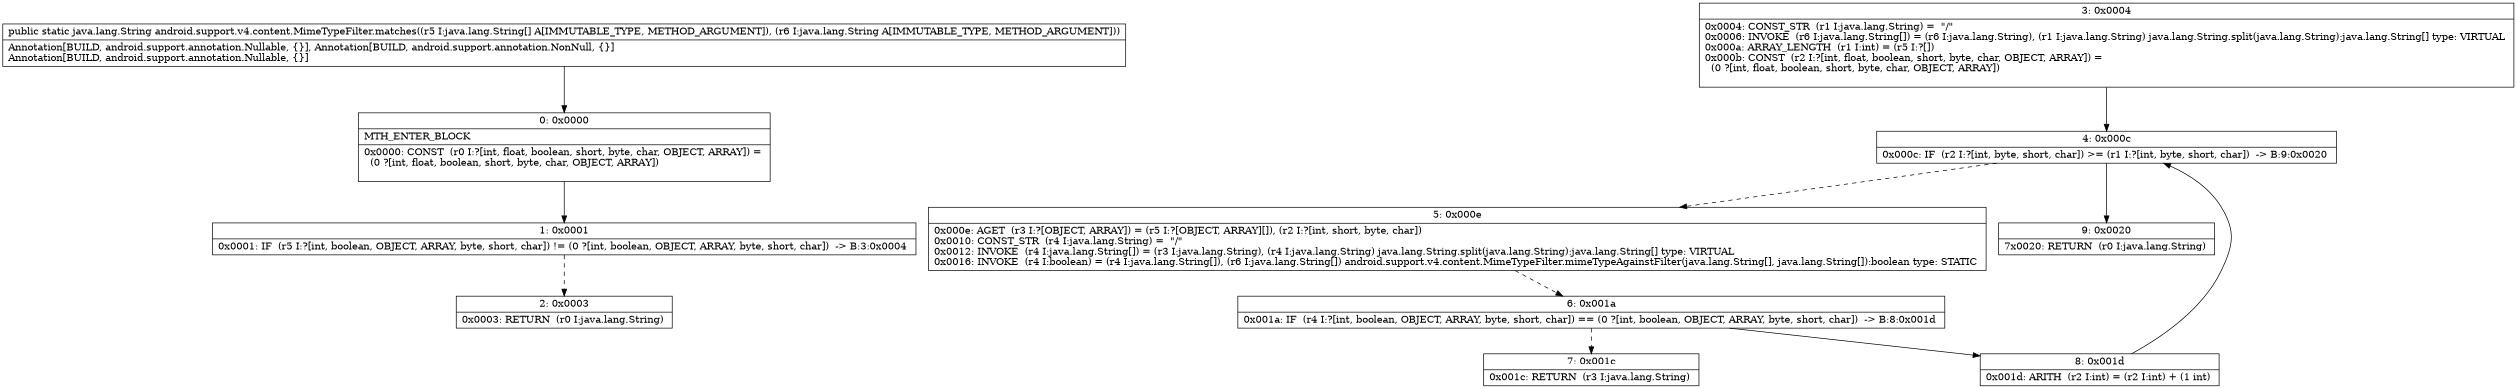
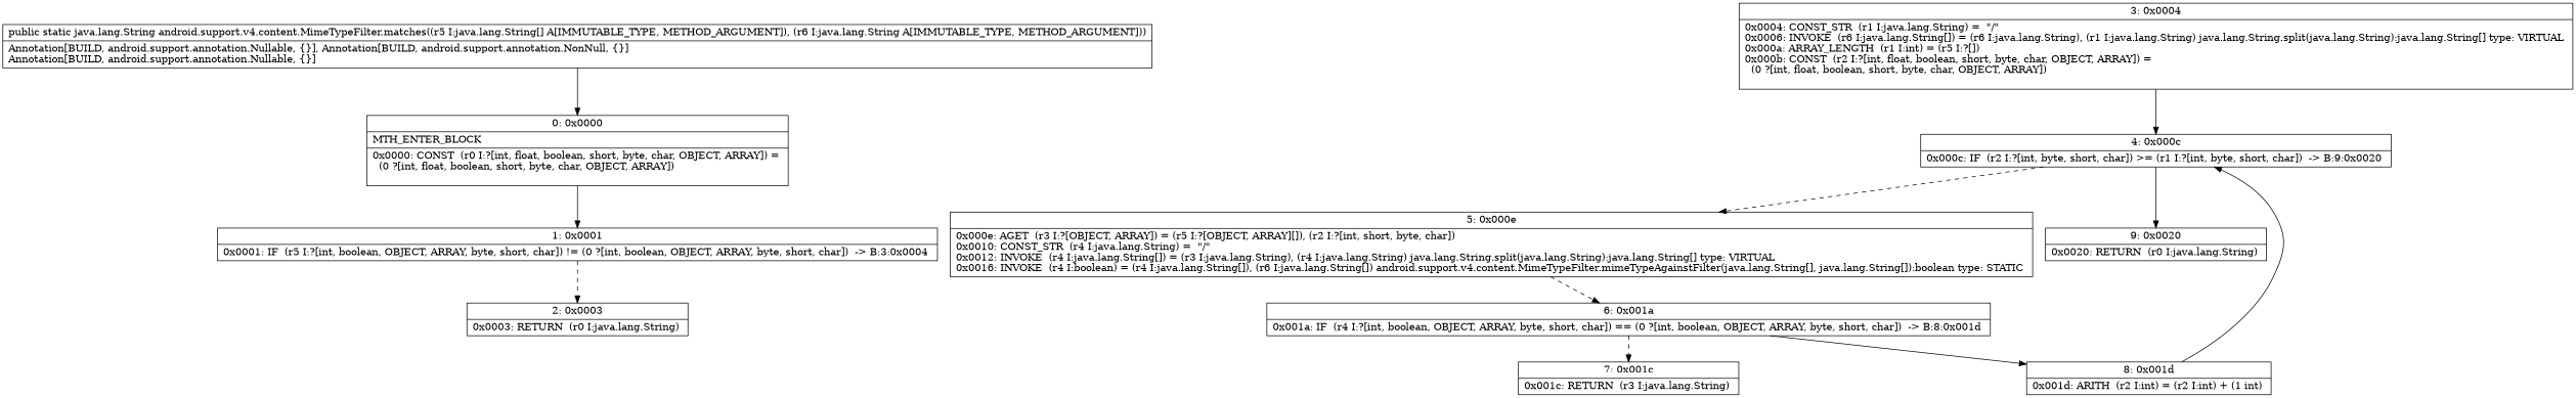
  digraph {
    node [shape=record]
    n1 [label="{0\:\ 0x0000|MTH_ENTER_BLOCK\l|0x0000: CONST  (r0 I:?[int, float, boolean, short, byte, char, OBJECT, ARRAY]) = \l  (0 ?[int, float, boolean, short, byte, char, OBJECT, ARRAY])\l \l}"]
    n2 [label="{1\:\ 0x0001|0x0001: IF  (r5 I:?[int, boolean, OBJECT, ARRAY, byte, short, char]) != (0 ?[int, boolean, OBJECT, ARRAY, byte, short, char])  \-\> B:3:0x0004 \l}"]
    n3 [label="{2\:\ 0x0003|0x0003: RETURN  (r0 I:java.lang.String) \l}"]
    n4 [label="{3\:\ 0x0004|0x0004: CONST_STR  (r1 I:java.lang.String) =  \"\/\" \l0x0006: INVOKE  (r6 I:java.lang.String[]) = (r6 I:java.lang.String), (r1 I:java.lang.String) java.lang.String.split(java.lang.String):java.lang.String[] type: VIRTUAL \l0x000a: ARRAY_LENGTH  (r1 I:int) = (r5 I:?[]) \l0x000b: CONST  (r2 I:?[int, float, boolean, short, byte, char, OBJECT, ARRAY]) = \l  (0 ?[int, float, boolean, short, byte, char, OBJECT, ARRAY])\l \l}"]
    n5 [label="{4\:\ 0x000c|0x000c: IF  (r2 I:?[int, byte, short, char]) \>= (r1 I:?[int, byte, short, char])  \-\> B:9:0x0020 \l}"]
    n6 [label="{5\:\ 0x000e|0x000e: AGET  (r3 I:?[OBJECT, ARRAY]) = (r5 I:?[OBJECT, ARRAY][]), (r2 I:?[int, short, byte, char]) \l0x0010: CONST_STR  (r4 I:java.lang.String) =  \"\/\" \l0x0012: INVOKE  (r4 I:java.lang.String[]) = (r3 I:java.lang.String), (r4 I:java.lang.String) java.lang.String.split(java.lang.String):java.lang.String[] type: VIRTUAL \l0x0016: INVOKE  (r4 I:boolean) = (r4 I:java.lang.String[]), (r6 I:java.lang.String[]) android.support.v4.content.MimeTypeFilter.mimeTypeAgainstFilter(java.lang.String[], java.lang.String[]):boolean type: STATIC \l}"]
-   n7 [label="{9\:\ 0x0020|7x0020: RETURN  (r0 I:java.lang.String) \l}"]
+   n7 [label="{9\:\ 0x0020|0x0020: RETURN  (r0 I:java.lang.String) \l}"]
    n8 [label="{6\:\ 0x001a|0x001a: IF  (r4 I:?[int, boolean, OBJECT, ARRAY, byte, short, char]) == (0 ?[int, boolean, OBJECT, ARRAY, byte, short, char])  \-\> B:8:0x001d \l}"]
    n9 [label="{7\:\ 0x001c|0x001c: RETURN  (r3 I:java.lang.String) \l}"]
    n10 [label="{8\:\ 0x001d|0x001d: ARITH  (r2 I:int) = (r2 I:int) + (1 int) \l}"]
    n11 [label="{public static java.lang.String android.support.v4.content.MimeTypeFilter.matches((r5 I:java.lang.String[] A[IMMUTABLE_TYPE, METHOD_ARGUMENT]), (r6 I:java.lang.String A[IMMUTABLE_TYPE, METHOD_ARGUMENT]))  | Annotation[BUILD, android.support.annotation.Nullable, \{\}], Annotation[BUILD, android.support.annotation.NonNull, \{\}]\lAnnotation[BUILD, android.support.annotation.Nullable, \{\}]\l}"]
    n1 -> n2
    n2 -> n3 [style=dashed]
    n4 -> n5
    n5 -> n6 [style=dashed]
    n5 -> n7
    n6 -> n8 [style=dashed]
    n8 -> n9 [style=dashed]
    n8 -> n10
    n10 -> n5
    n11 -> n1
  }
